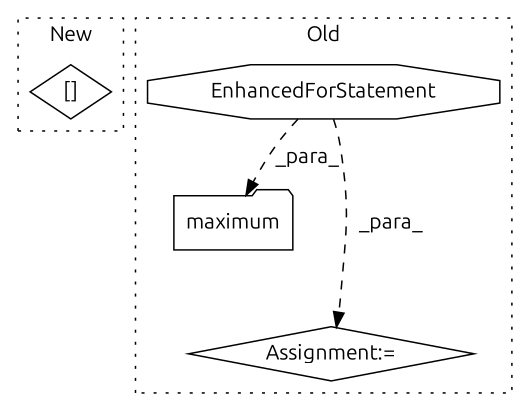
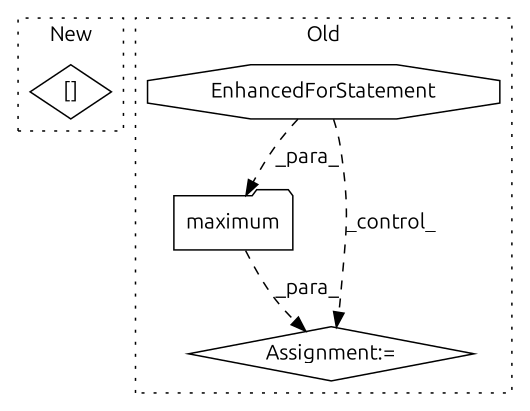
  digraph {
    fontname=Ubuntu
    node [fontname=Ubuntu shape=diamond]
    edge [fontname=Ubuntu style=dashed]
    n1 [a=2 l="30,1" label="[]" s="1102,1133"]
    n2 [a=32 l=9 label=maximum s=1935 shape=folder]
    n3 [a=7 l=1 label="Assignment:=" s=1974]
    n4 [a=70 l="53,2" label=EnhancedForStatement s="1771,1842" shape=octagon]
    subgraph cluster_1 {
      label=New
      style=dotted
      n1
    }
    subgraph cluster_2 {
      label=Old
      style=dotted
      n2
      n3
      n4
    }
+   n2 -> n3 [label=_para_]
    n4 -> n2 [label=_para_]
-   n4 -> n3 [label=_para_]
+   n4 -> n3 [label=_control_]
  }
